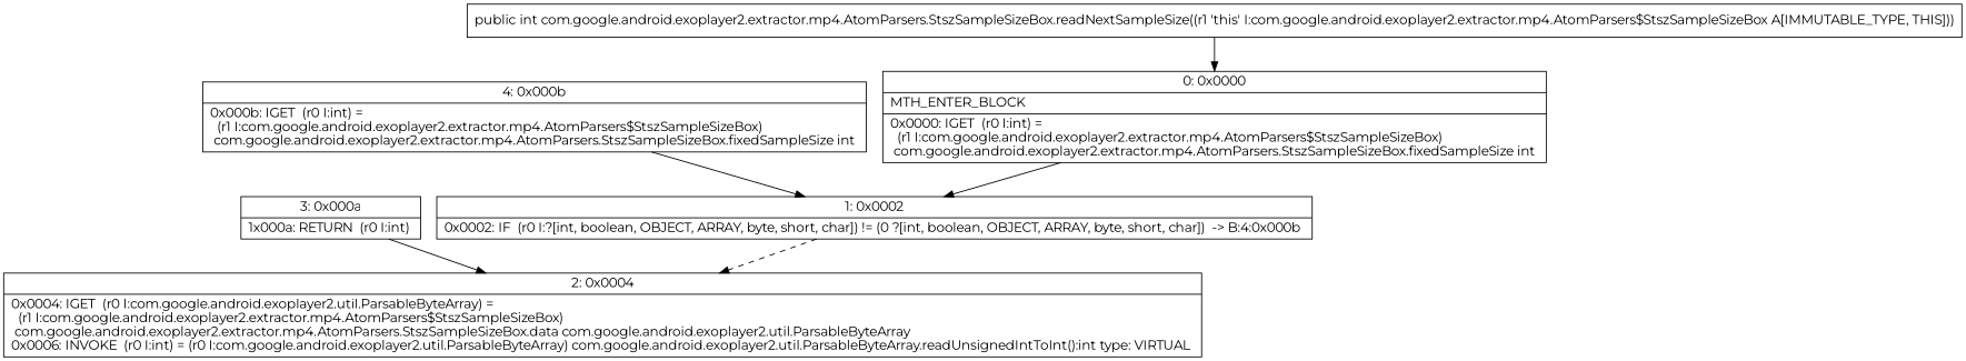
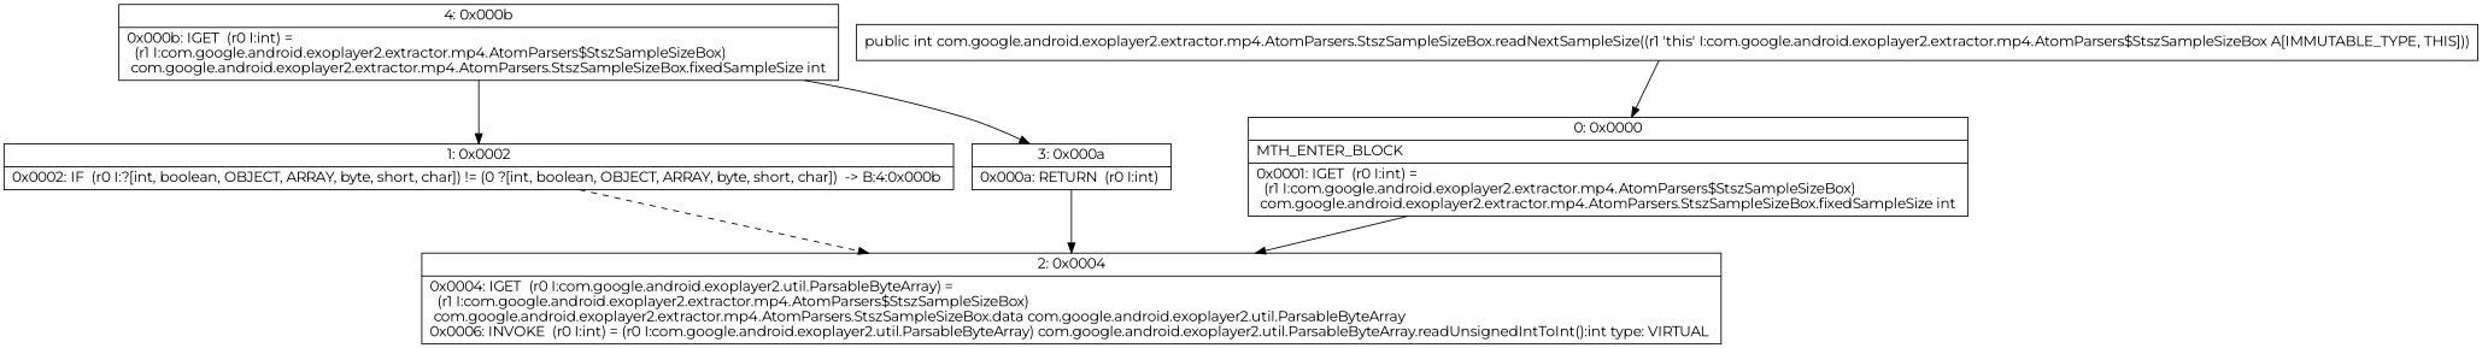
  digraph {
    fontname=Montserrat
    node [fontname=Montserrat shape=record]
    edge [fontname=Montserrat]
-   n1 [label="{0\:\ 0x0000|MTH_ENTER_BLOCK\l|0x0000: IGET  (r0 I:int) = \l  (r1 I:com.google.android.exoplayer2.extractor.mp4.AtomParsers$StszSampleSizeBox)\l com.google.android.exoplayer2.extractor.mp4.AtomParsers.StszSampleSizeBox.fixedSampleSize int \l}"]
+   n1 [label="{0\:\ 0x0000|MTH_ENTER_BLOCK\l|0x0001: IGET  (r0 I:int) = \l  (r1 I:com.google.android.exoplayer2.extractor.mp4.AtomParsers$StszSampleSizeBox)\l com.google.android.exoplayer2.extractor.mp4.AtomParsers.StszSampleSizeBox.fixedSampleSize int \l}"]
    n2 [label="{1\:\ 0x0002|0x0002: IF  (r0 I:?[int, boolean, OBJECT, ARRAY, byte, short, char]) != (0 ?[int, boolean, OBJECT, ARRAY, byte, short, char])  \-\> B:4:0x000b \l}"]
    n3 [label="{2\:\ 0x0004|0x0004: IGET  (r0 I:com.google.android.exoplayer2.util.ParsableByteArray) = \l  (r1 I:com.google.android.exoplayer2.extractor.mp4.AtomParsers$StszSampleSizeBox)\l com.google.android.exoplayer2.extractor.mp4.AtomParsers.StszSampleSizeBox.data com.google.android.exoplayer2.util.ParsableByteArray \l0x0006: INVOKE  (r0 I:int) = (r0 I:com.google.android.exoplayer2.util.ParsableByteArray) com.google.android.exoplayer2.util.ParsableByteArray.readUnsignedIntToInt():int type: VIRTUAL \l}"]
    n4 [label="{4\:\ 0x000b|0x000b: IGET  (r0 I:int) = \l  (r1 I:com.google.android.exoplayer2.extractor.mp4.AtomParsers$StszSampleSizeBox)\l com.google.android.exoplayer2.extractor.mp4.AtomParsers.StszSampleSizeBox.fixedSampleSize int \l}"]
-   n5 [label="{3\:\ 0x000a|1x000a: RETURN  (r0 I:int) \l}"]
+   n5 [label="{3\:\ 0x000a|0x000a: RETURN  (r0 I:int) \l}"]
    n6 [label="{public int com.google.android.exoplayer2.extractor.mp4.AtomParsers.StszSampleSizeBox.readNextSampleSize((r1 'this' I:com.google.android.exoplayer2.extractor.mp4.AtomParsers$StszSampleSizeBox A[IMMUTABLE_TYPE, THIS])) }"]
-   n1 -> n2
+   n1 -> n3
    n2 -> n3 [style=dashed]
    n4 -> n2
+   n4 -> n5
    n5 -> n3
    n6 -> n1
  }
